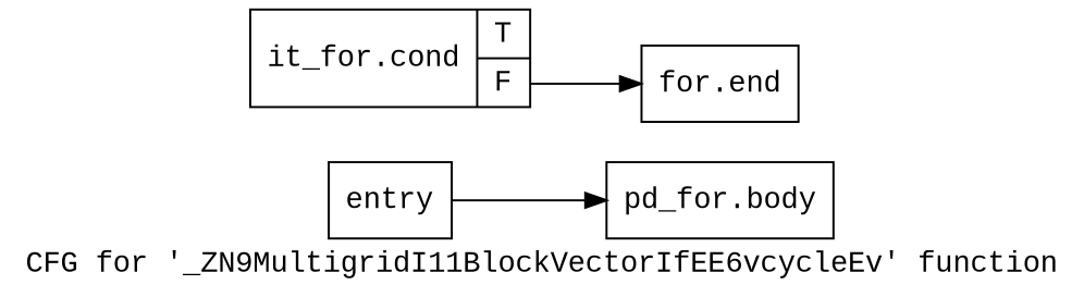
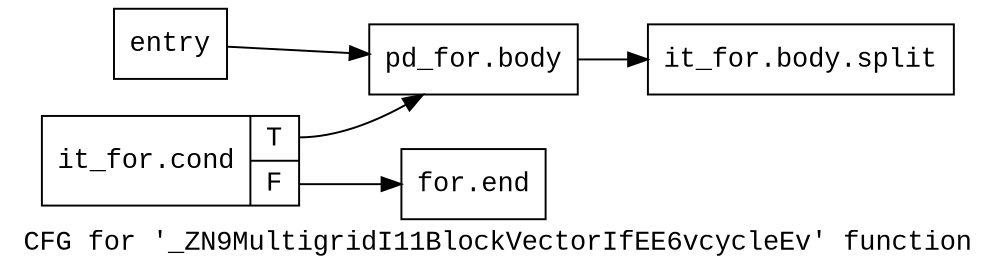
  digraph {
    fontname="Liberation Mono"
    label="CFG for '_ZN9MultigridI11BlockVectorIfEE6vcycleEv' function"
    rankdir=LR
    node [fontname="Liberation Mono" shape=record]
    edge [fontname="Liberation Mono"]
    n1 [label="{entry}"]
    n2 [label="{pd_for.body}"]
    n3 [label="{it_for.cond|{<s0>T|<s1>F}}"]
    n4 [label="{for.end}"]
+   n5 [label="{it_for.body.split}"]
    n1 -> n2
+   n2 -> n5
+   n3 -> n2 [tailport=s0]
    n3 -> n4 [tailport=s1]
  }
